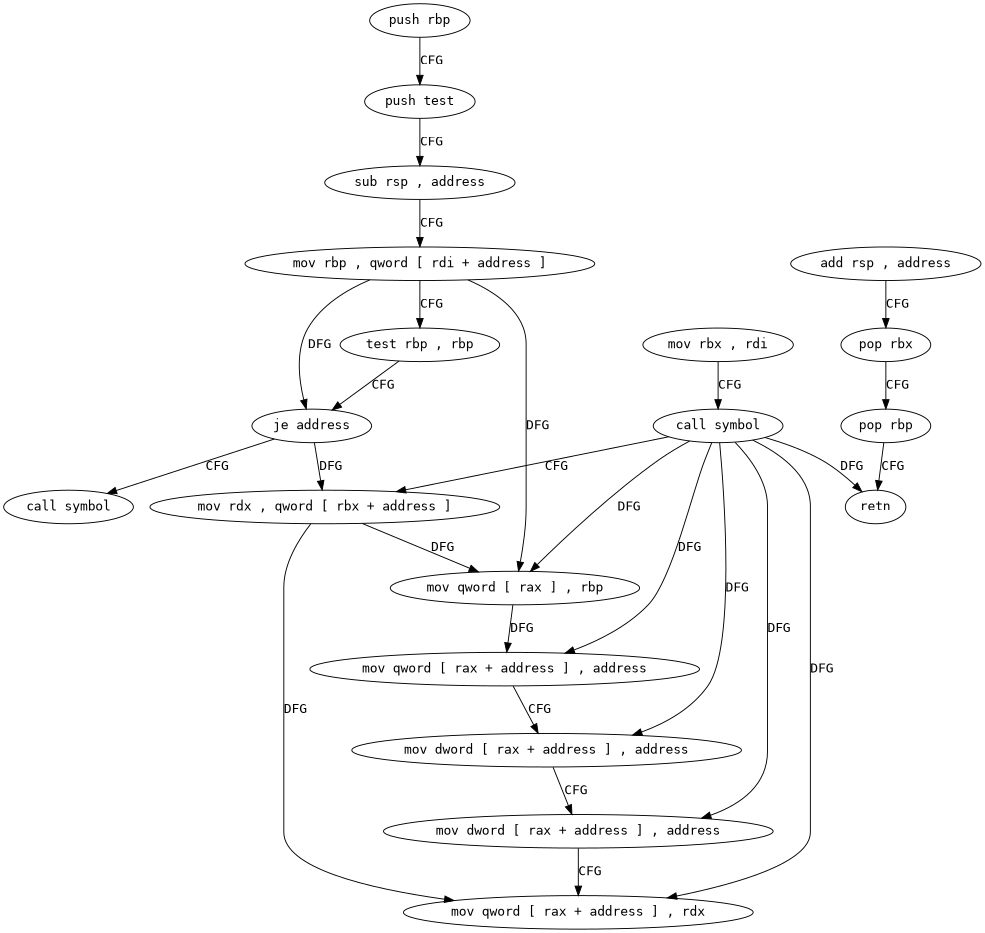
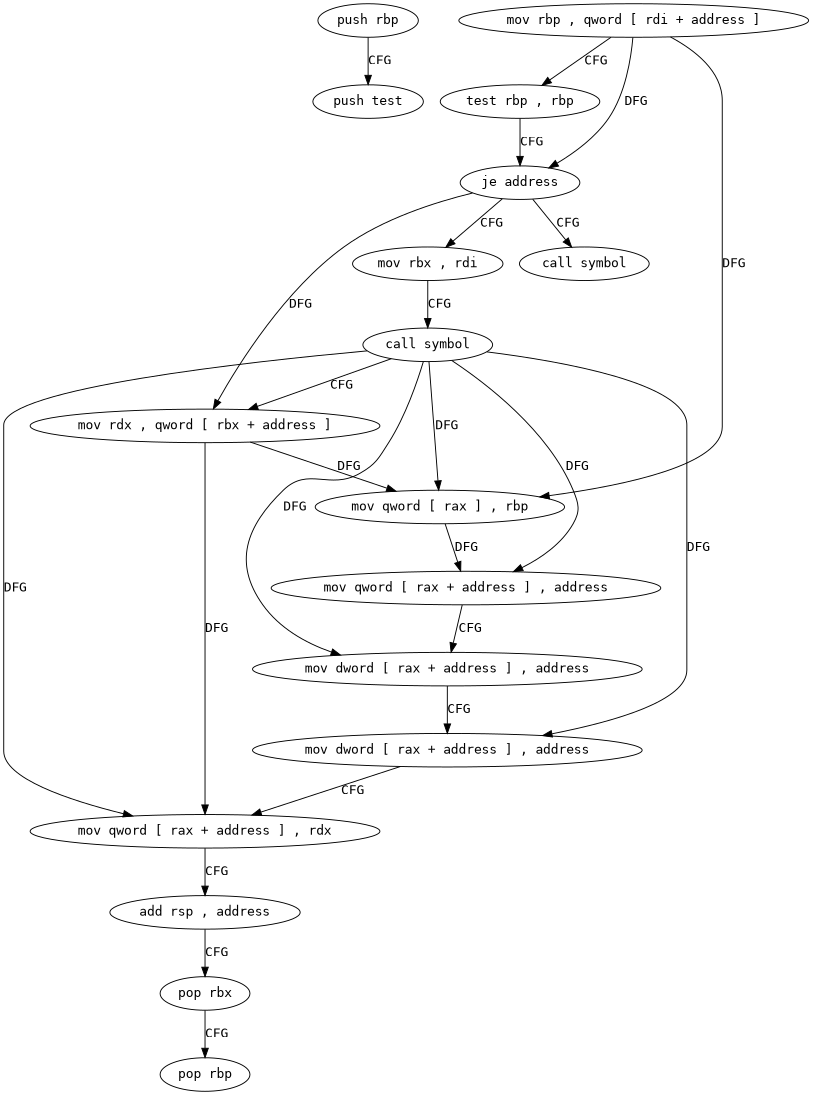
  digraph {
    fontname="DejaVu Sans Mono"
    node [fontname="DejaVu Sans Mono"]
    edge [fontname="DejaVu Sans Mono"]
    n1 [label="push rbp"]
    n2 [label="push test"]
-   n3 [label="sub rsp , address"]
    n4 [label="mov rbp , qword [ rdi + address ]"]
    n5 [label="test rbp , rbp"]
    n6 [label="je address"]
    n7 [label="mov qword [ rax ] , rbp"]
    n8 [label="call symbol"]
    n9 [label="mov rbx , rdi"]
    n10 [label="mov rdx , qword [ rbx + address ]"]
    n11 [label="mov qword [ rax + address ] , address"]
    n12 [label="call symbol"]
    n13 [label="mov dword [ rax + address ] , address"]
    n14 [label="mov dword [ rax + address ] , address"]
    n15 [label="mov qword [ rax + address ] , rdx"]
-   n16 [label=retn]
    n17 [label="add rsp , address"]
    n18 [label="pop rbx"]
    n19 [label="pop rbp"]
    n1 -> n2 [label=CFG]
-   n2 -> n3 [label=CFG]
-   n3 -> n4 [label=CFG]
    n4 -> n5 [label=CFG]
    n4 -> n6 [label=DFG]
    n4 -> n7 [label=DFG]
    n5 -> n6 [label=CFG]
    n6 -> n8 [label=CFG]
+   n6 -> n9 [label=CFG]
    n6 -> n10 [label=DFG]
    n7 -> n11 [label=DFG]
    n9 -> n12 [label=CFG]
    n10 -> n7 [label=DFG]
    n10 -> n15 [label=DFG]
    n11 -> n13 [label=CFG]
    n12 -> n7 [label=DFG]
    n12 -> n10 [label=CFG]
    n12 -> n11 [label=DFG]
    n12 -> n13 [label=DFG]
    n12 -> n14 [label=DFG]
    n12 -> n15 [label=DFG]
-   n12 -> n16 [label=DFG]
    n13 -> n14 [label=CFG]
    n14 -> n15 [label=CFG]
+   n15 -> n17 [label=CFG]
    n17 -> n18 [label=CFG]
    n18 -> n19 [label=CFG]
-   n19 -> n16 [label=CFG]
  }
